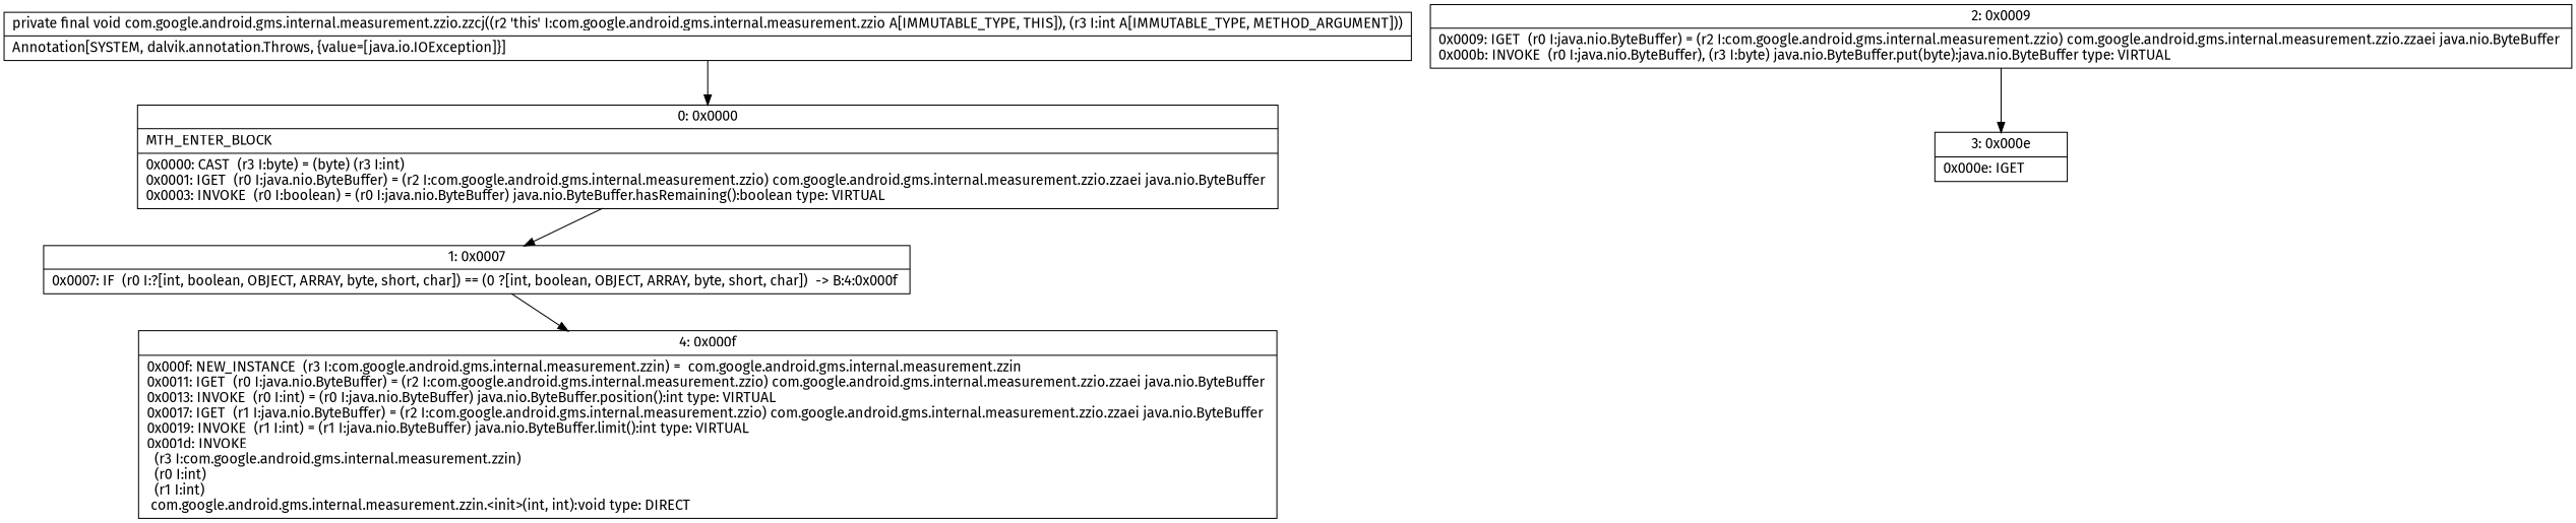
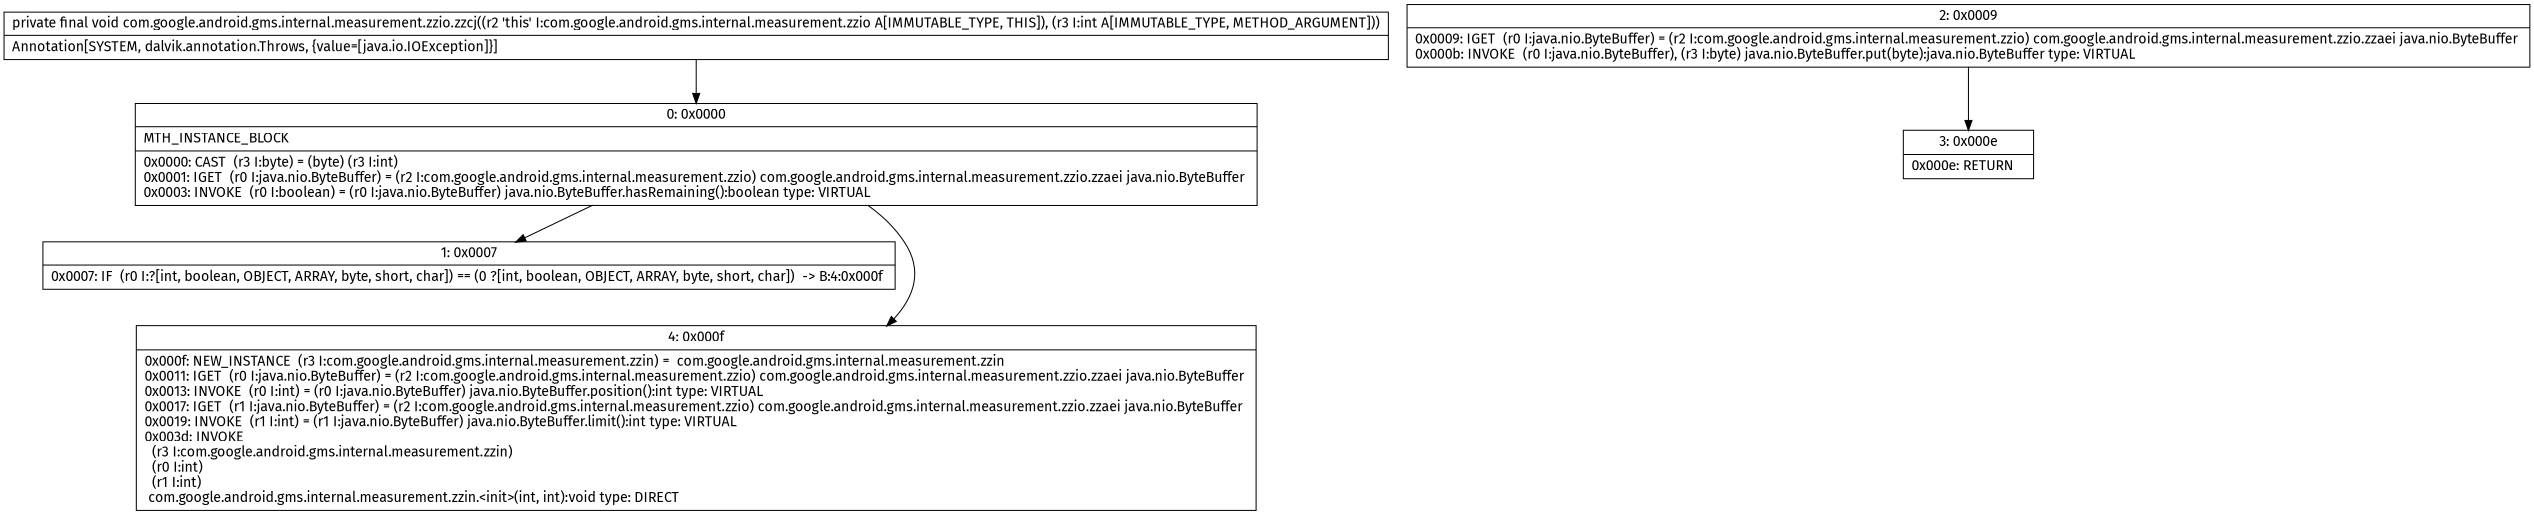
  digraph {
    fontname="Fira Sans"
    node [fontname="Fira Sans" shape=record]
    edge [fontname="Fira Sans"]
-   n1 [label="{0\:\ 0x0000|MTH_ENTER_BLOCK\l|0x0000: CAST  (r3 I:byte) = (byte) (r3 I:int) \l0x0001: IGET  (r0 I:java.nio.ByteBuffer) = (r2 I:com.google.android.gms.internal.measurement.zzio) com.google.android.gms.internal.measurement.zzio.zzaei java.nio.ByteBuffer \l0x0003: INVOKE  (r0 I:boolean) = (r0 I:java.nio.ByteBuffer) java.nio.ByteBuffer.hasRemaining():boolean type: VIRTUAL \l}"]
+   n1 [label="{0\:\ 0x0000|MTH_INSTANCE_BLOCK\l|0x0000: CAST  (r3 I:byte) = (byte) (r3 I:int) \l0x0001: IGET  (r0 I:java.nio.ByteBuffer) = (r2 I:com.google.android.gms.internal.measurement.zzio) com.google.android.gms.internal.measurement.zzio.zzaei java.nio.ByteBuffer \l0x0003: INVOKE  (r0 I:boolean) = (r0 I:java.nio.ByteBuffer) java.nio.ByteBuffer.hasRemaining():boolean type: VIRTUAL \l}"]
    n2 [label="{1\:\ 0x0007|0x0007: IF  (r0 I:?[int, boolean, OBJECT, ARRAY, byte, short, char]) == (0 ?[int, boolean, OBJECT, ARRAY, byte, short, char])  \-\> B:4:0x000f \l}"]
-   n3 [label="{4\:\ 0x000f|0x000f: NEW_INSTANCE  (r3 I:com.google.android.gms.internal.measurement.zzin) =  com.google.android.gms.internal.measurement.zzin \l0x0011: IGET  (r0 I:java.nio.ByteBuffer) = (r2 I:com.google.android.gms.internal.measurement.zzio) com.google.android.gms.internal.measurement.zzio.zzaei java.nio.ByteBuffer \l0x0013: INVOKE  (r0 I:int) = (r0 I:java.nio.ByteBuffer) java.nio.ByteBuffer.position():int type: VIRTUAL \l0x0017: IGET  (r1 I:java.nio.ByteBuffer) = (r2 I:com.google.android.gms.internal.measurement.zzio) com.google.android.gms.internal.measurement.zzio.zzaei java.nio.ByteBuffer \l0x0019: INVOKE  (r1 I:int) = (r1 I:java.nio.ByteBuffer) java.nio.ByteBuffer.limit():int type: VIRTUAL \l0x001d: INVOKE  \l  (r3 I:com.google.android.gms.internal.measurement.zzin)\l  (r0 I:int)\l  (r1 I:int)\l com.google.android.gms.internal.measurement.zzin.\<init\>(int, int):void type: DIRECT \l}"]
+   n3 [label="{4\:\ 0x000f|0x000f: NEW_INSTANCE  (r3 I:com.google.android.gms.internal.measurement.zzin) =  com.google.android.gms.internal.measurement.zzin \l0x0011: IGET  (r0 I:java.nio.ByteBuffer) = (r2 I:com.google.android.gms.internal.measurement.zzio) com.google.android.gms.internal.measurement.zzio.zzaei java.nio.ByteBuffer \l0x0013: INVOKE  (r0 I:int) = (r0 I:java.nio.ByteBuffer) java.nio.ByteBuffer.position():int type: VIRTUAL \l0x0017: IGET  (r1 I:java.nio.ByteBuffer) = (r2 I:com.google.android.gms.internal.measurement.zzio) com.google.android.gms.internal.measurement.zzio.zzaei java.nio.ByteBuffer \l0x0019: INVOKE  (r1 I:int) = (r1 I:java.nio.ByteBuffer) java.nio.ByteBuffer.limit():int type: VIRTUAL \l0x003d: INVOKE  \l  (r3 I:com.google.android.gms.internal.measurement.zzin)\l  (r0 I:int)\l  (r1 I:int)\l com.google.android.gms.internal.measurement.zzin.\<init\>(int, int):void type: DIRECT \l}"]
    n4 [label="{2\:\ 0x0009|0x0009: IGET  (r0 I:java.nio.ByteBuffer) = (r2 I:com.google.android.gms.internal.measurement.zzio) com.google.android.gms.internal.measurement.zzio.zzaei java.nio.ByteBuffer \l0x000b: INVOKE  (r0 I:java.nio.ByteBuffer), (r3 I:byte) java.nio.ByteBuffer.put(byte):java.nio.ByteBuffer type: VIRTUAL \l}"]
-   n5 [label="{3\:\ 0x000e|0x000e: IGET   \l}"]
+   n5 [label="{3\:\ 0x000e|0x000e: RETURN   \l}"]
    n6 [label="{private final void com.google.android.gms.internal.measurement.zzio.zzcj((r2 'this' I:com.google.android.gms.internal.measurement.zzio A[IMMUTABLE_TYPE, THIS]), (r3 I:int A[IMMUTABLE_TYPE, METHOD_ARGUMENT]))  | Annotation[SYSTEM, dalvik.annotation.Throws, \{value=[java.io.IOException]\}]\l}"]
    n1 -> n2
-   n2 -> n3
+   n1 -> n3
    n4 -> n5
    n6 -> n1
  }
